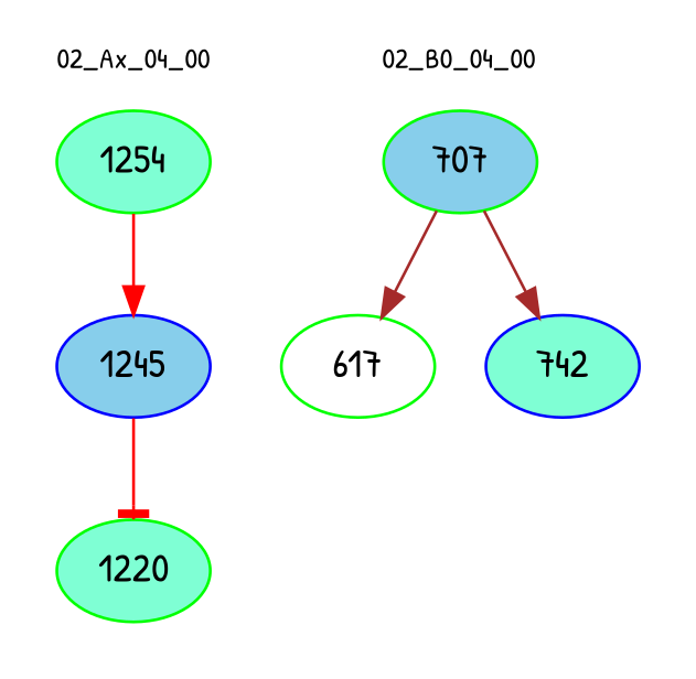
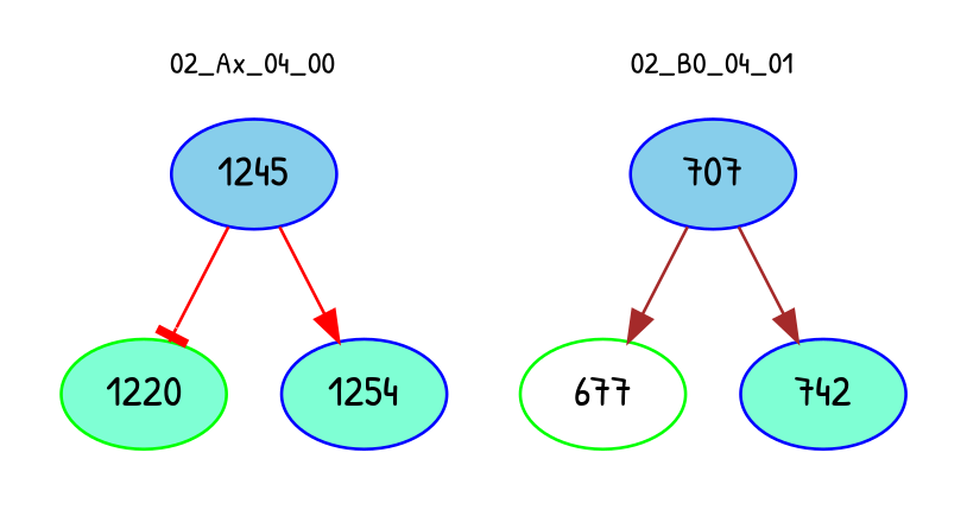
  digraph {
    fontname="Patrick Hand"
    node [color=blue fillcolor=aquamarine fontname="Patrick Hand" style=filled]
    edge [arrowhead=normal color=red fontname="Patrick Hand"]
    n1 [fillcolor=skyblue label=1245]
    n2 [color=green label=1220]
-   n3 [color=green label=1254]
-   n4 [color=green fillcolor=skyblue label=707]
-   n5 [color=green fillcolor=white label=617]
+   n3 [label=1254]
+   n4 [fillcolor=skyblue label=707]
+   n5 [color=green fillcolor=white label=677]
    n6 [label=742]
    subgraph cluster_1 {
      color=white
      fontsize=10
      label="02_Ax_04_00"
      n1
      n2
      n3
    }
    subgraph cluster_2 {
      color=white
      fontsize=10
-     label="02_B0_04_00"
+     label="02_B0_04_01"
      n4
      n5
      n6
    }
    n1 -> n2 [arrowhead=tee]
-   n3 -> n1
+   n1 -> n3
    n4 -> n5 [color=brown]
    n4 -> n6 [color=brown]
  }
